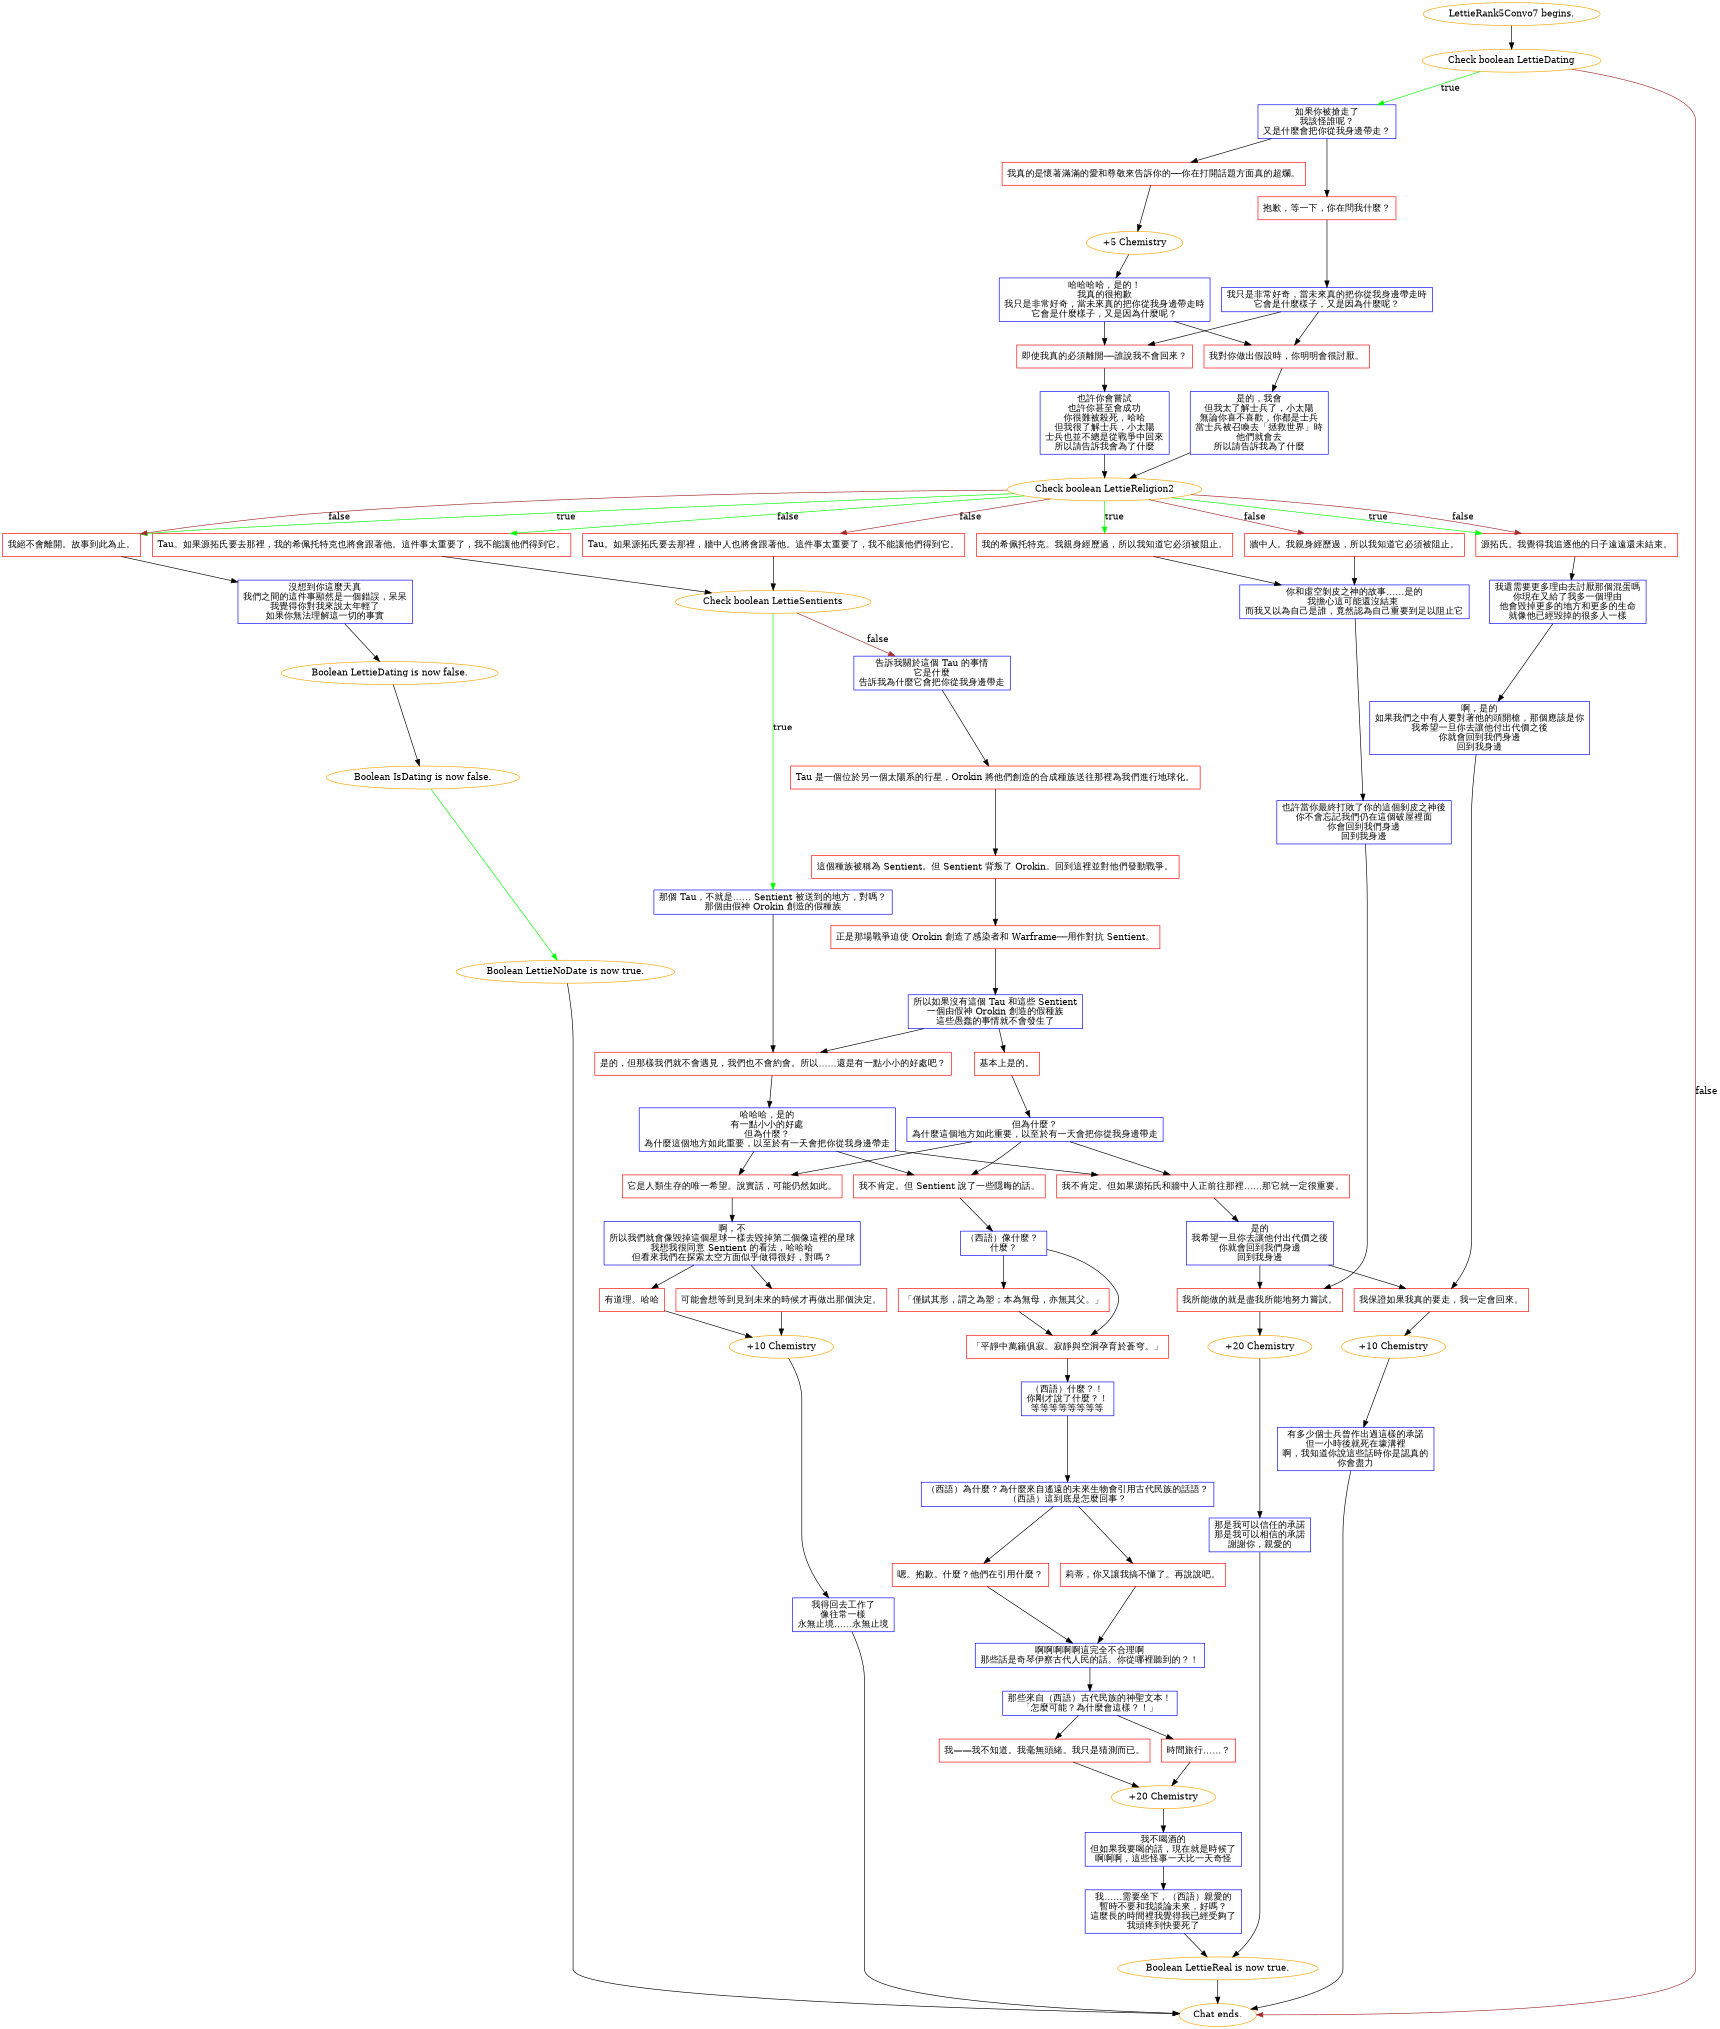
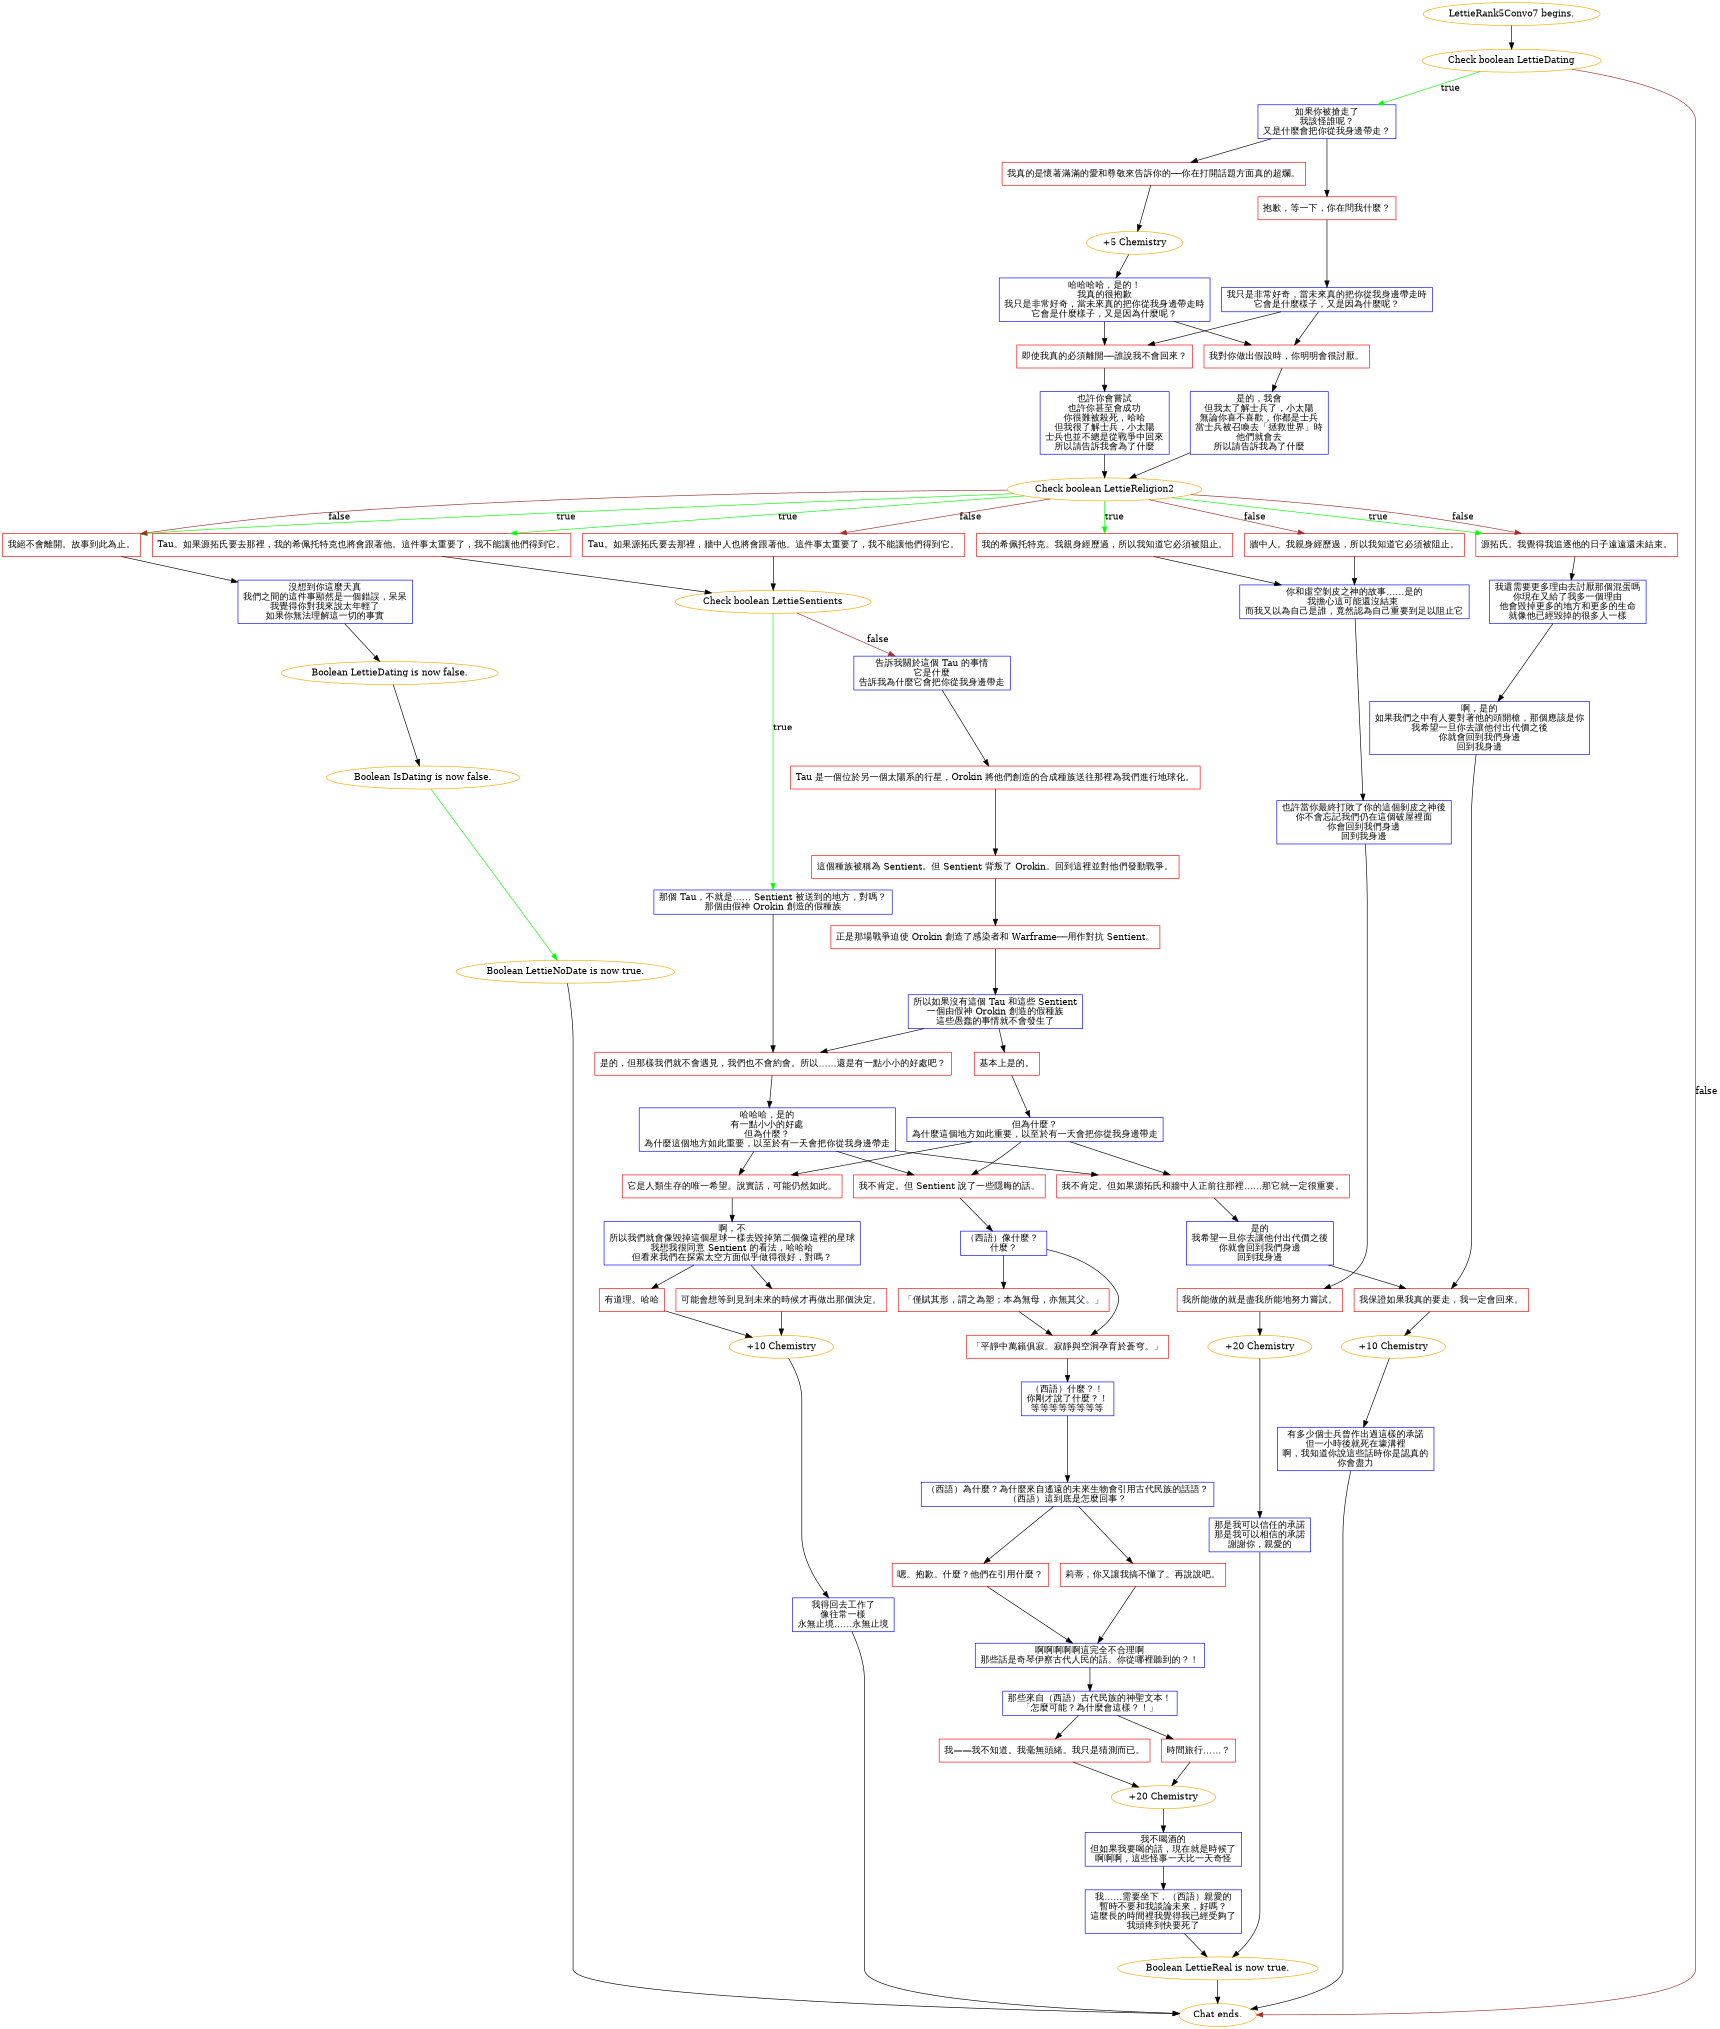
  digraph {
    node [color=red shape=box]
    "LettieRank5Convo7 begins." [color=orange shape=""]
    n2 [color=orange label="Check boolean LettieDating" shape=""]
    n3 [color=blue label="如果你被搶走了\n我該怪誰呢？\n又是什麼會把你從我身邊帶走？"]
    "Chat ends." [color=orange shape=""]
    n5 [label="我真的是懷著滿滿的愛和尊敬來告訴你的──你在打開話題方面真的超爛。"]
    n6 [label="抱歉，等一下，你在問我什麼？"]
    n7 [color=orange label="+5 Chemistry" shape=""]
    n8 [color=blue label="我只是非常好奇，當未來真的把你從我身邊帶走時\n它會是什麼樣子，又是因為什麼呢？"]
    n9 [color=blue label="哈哈哈哈，是的！\n我真的很抱歉\n我只是非常好奇，當未來真的把你從我身邊帶走時\n它會是什麼樣子，又是因為什麼呢？"]
    n10 [label="即使我真的必須離開──誰說我不會回來？"]
    n11 [label="我對你做出假設時，你明明會很討厭。"]
    n12 [color=blue label="也許你會嘗試\n也許你甚至會成功\n你很難被殺死，哈哈\n但我很了解士兵，小太陽\n士兵也並不總是從戰爭中回來\n所以請告訴我會為了什麼"]
    n13 [color=blue label="是的，我會\n但我太了解士兵了，小太陽\n無論你喜不喜歡，你都是士兵\n當士兵被召喚去「拯救世界」時\n他們就會去\n所以請告訴我為了什麼"]
    n14 [color=orange label="Check boolean LettieReligion2" shape=""]
    n15 [label="源拓氏。我覺得我追逐他的日子遠遠還未結束。"]
    n16 [label="我的希佩托特克。我親身經歷過，所以我知道它必須被阻止。"]
    n17 [label="Tau。如果源拓氏要去那裡，我的希佩托特克也將會跟著他。這件事太重要了，我不能讓他們得到它。"]
    n18 [label="我絕不會離開。故事到此為止。"]
    n19 [label="牆中人。我親身經歷過，所以我知道它必須被阻止。"]
    n20 [label="Tau。如果源拓氏要去那裡，牆中人也將會跟著他。這件事太重要了，我不能讓他們得到它。"]
    n21 [color=blue label="我還需要更多理由去討厭那個混蛋嗎\n你現在又給了我多一個理由\n他會毀掉更多的地方和更多的生命\n就像他已經毀掉的很多人一樣"]
    n22 [color=blue label="你和虛空剝皮之神的故事……是的\n我擔心這可能還沒結束 \n而我又以為自己是誰，竟然認為自己重要到足以阻止它"]
    n23 [color=orange label="Check boolean LettieSentients" shape=""]
    n24 [color=blue label="沒想到你這麼天真\n我們之間的這件事顯然是一個錯誤，呆呆\n我覺得你對我來說太年輕了\n如果你無法理解這一切的事實"]
    n25 [color=blue label="啊，是的\n如果我們之中有人要對著他的頭開槍，那個應該是你\n我希望一旦你去讓他付出代價之後\n你就會回到我們身邊\n回到我身邊"]
    n26 [color=blue label="也許當你最終打敗了你的這個剝皮之神後\n你不會忘記我們仍在這個破屋裡面\n你會回到我們身邊\n回到我身邊"]
    n27 [color=blue label="那個 Tau，不就是…… Sentient 被送到的地方，對嗎？\n那個由假神 Orokin 創造的假種族"]
    n28 [color=blue label="告訴我關於這個 Tau 的事情\n它是什麼\n告訴我為什麼它會把你從我身邊帶走"]
    n29 [color=orange label="Boolean LettieDating is now false." shape=""]
    n30 [label="我保證如果我真的要走，我一定會回來。"]
    n31 [label="我所能做的就是盡我所能地努力嘗試。"]
    n32 [label="是的，但那樣我們就不會遇見，我們也不會約會。所以……還是有一點小小的好處吧？"]
    n33 [label="Tau 是一個位於另一個太陽系的行星，Orokin 將他們創造的合成種族送往那裡為我們進行地球化。"]
    n34 [color=orange label="Boolean IsDating is now false." shape=""]
    n35 [color=orange label="+10 Chemistry" shape=""]
    n36 [color=orange label="+20 Chemistry" shape=""]
    n37 [color=blue label="哈哈哈，是的\n有一點小小的好處\n但為什麼？\n為什麼這個地方如此重要，以至於有一天會把你從我身邊帶走"]
    n38 [label="這個種族被稱為 Sentient。但 Sentient 背叛了 Orokin。回到這裡並對他們發動戰爭。"]
    n39 [color=orange label="Boolean LettieNoDate is now true." shape=""]
    n40 [color=blue label="有多少個士兵曾作出過這樣的承諾\n但一小時後就死在壕溝裡\n啊，我知道你說這些話時你是認真的\n你會盡力"]
    n41 [color=blue label="那是我可以信任的承諾\n那是我可以相信的承諾\n謝謝你，親愛的"]
    n42 [label="我不肯定。但如果源拓氏和牆中人正前往那裡……那它就一定很重要。"]
    n43 [label="它是人類生存的唯一希望。說實話，可能仍然如此。"]
    n44 [label="我不肯定。但 Sentient 說了一些隱晦的話。"]
    n45 [label="正是那場戰爭迫使 Orokin 創造了感染者和 Warframe──用作對抗 Sentient。"]
    n46 [color=orange label="Boolean LettieReal is now true." shape=""]
    n47 [color=blue label="是的\n我希望一旦你去讓他付出代價之後\n你就會回到我們身邊\n回到我身邊"]
    n48 [color=blue label="啊，不\n所以我們就會像毀掉這個星球一樣去毀掉第二個像這裡的星球\n我想我很同意 Sentient 的看法，哈哈哈\n但看來我們在探索太空方面似乎做得很好，對嗎？"]
    n49 [color=blue label="（西語）像什麼？ \n什麼？"]
    n50 [color=blue label="所以如果沒有這個 Tau 和這些 Sentient\n一個由假神 Orokin 創造的假種族\n這些愚蠢的事情就不會發生了"]
    n51 [label="有道理。哈哈"]
    n52 [label="可能會想等到見到未來的時候才再做出那個決定。"]
    n53 [label="「平靜中萬籟俱寂。寂靜與空洞孕育於蒼穹。」"]
    n54 [label="「僅賦其形，謂之為塑；本為無母，亦無其父。」"]
    n55 [label="基本上是的。"]
    n56 [color=orange label="+10 Chemistry" shape=""]
    n57 [color=blue label="（西語）什麼？！\n你剛才說了什麼？！\n等等等等等等等等"]
    n58 [color=blue label="但為什麼？\n為什麼這個地方如此重要，以至於有一天會把你從我身邊帶走"]
    n59 [color=blue label="我得回去工作了\n像往常一樣\n永無止境……永無止境"]
    n60 [color=blue label="（西語）為什麼？為什麼來自遙遠的未來生物會引用古代民族的話語？\n（西語）這到底是怎麼回事？"]
    n61 [label="嗯。抱歉。什麼？他們在引用什麼？"]
    n62 [label="莉蒂，你又讓我搞不懂了。再說說吧。"]
    n63 [color=blue label="啊啊啊啊啊這完全不合理啊\n那些話是奇琴伊察古代人民的話。你從哪裡聽到的？！"]
    n64 [color=blue label="那些來自（西語）古代民族的神聖文本！\n「怎麼可能？為什麼會這樣？！」"]
    n65 [label="我——我不知道。我毫無頭緒。我只是猜測而已。"]
    n66 [label="時間旅行……？"]
    n67 [color=orange label="+20 Chemistry" shape=""]
    n68 [color=blue label="我不喝酒的\n但如果我要喝的話，現在就是時候了\n啊啊啊，這些怪事一天比一天奇怪"]
    n69 [color=blue label="我……需要坐下，（西語）親愛的\n暫時不要和我談論未來，好嗎？\n這麼長的時間裡我覺得我已經受夠了\n我頭疼到快要死了"]
    "LettieRank5Convo7 begins." -> n2
    n2 -> n3 [color=green label=true]
    n2 -> "Chat ends." [color=brown label=false]
    n3 -> n5
    n3 -> n6
    n5 -> n7
    n6 -> n8
    n7 -> n9
    n8 -> n10
    n8 -> n11
    n9 -> n10
    n9 -> n11
    n10 -> n12
    n11 -> n13
    n12 -> n14
    n13 -> n14
    n14 -> n15 [color=green label=true]
    n14 -> n15 [color=brown label=false]
    n14 -> n16 [color=green label=true]
-   n14 -> n17 [color=green label=false]
+   n14 -> n17 [color=green label=true]
    n14 -> n18 [color=green label=true]
    n14 -> n18 [color=brown label=false]
    n14 -> n19 [color=brown label=false]
    n14 -> n20 [color=brown label=false]
    n15 -> n21
    n16 -> n22
    n17 -> n23
    n18 -> n24
    n19 -> n22
    n20 -> n23
    n21 -> n25
    n22 -> n26
    n23 -> n27 [color=green label=true]
    n23 -> n28 [color=brown label=false]
    n24 -> n29
    n25 -> n30
    n26 -> n31
    n27 -> n32
    n28 -> n33
    n29 -> n34
    n30 -> n35
    n31 -> n36
    n32 -> n37
    n33 -> n38
    n34 -> n39 [color=green]
    n35 -> n40
    n36 -> n41
    n37 -> n42
    n37 -> n43
    n37 -> n44
    n38 -> n45
    n39 -> "Chat ends."
    n40 -> "Chat ends."
    n41 -> n46
    n42 -> n47
    n43 -> n48
    n44 -> n49
    n45 -> n50
    n46 -> "Chat ends."
    n47 -> n30
-   n47 -> n31
    n48 -> n51
    n48 -> n52
    n49 -> n53
    n49 -> n54
    n50 -> n32
    n50 -> n55
    n51 -> n56
    n52 -> n56
    n53 -> n57
    n54 -> n53
    n55 -> n58
    n56 -> n59
    n57 -> n60
    n58 -> n42
    n58 -> n43
    n58 -> n44
    n59 -> "Chat ends."
    n60 -> n61
    n60 -> n62
    n61 -> n63
    n62 -> n63
    n63 -> n64
    n64 -> n65
    n64 -> n66
    n65 -> n67
    n66 -> n67
    n67 -> n68
    n68 -> n69
    n69 -> n46
  }
